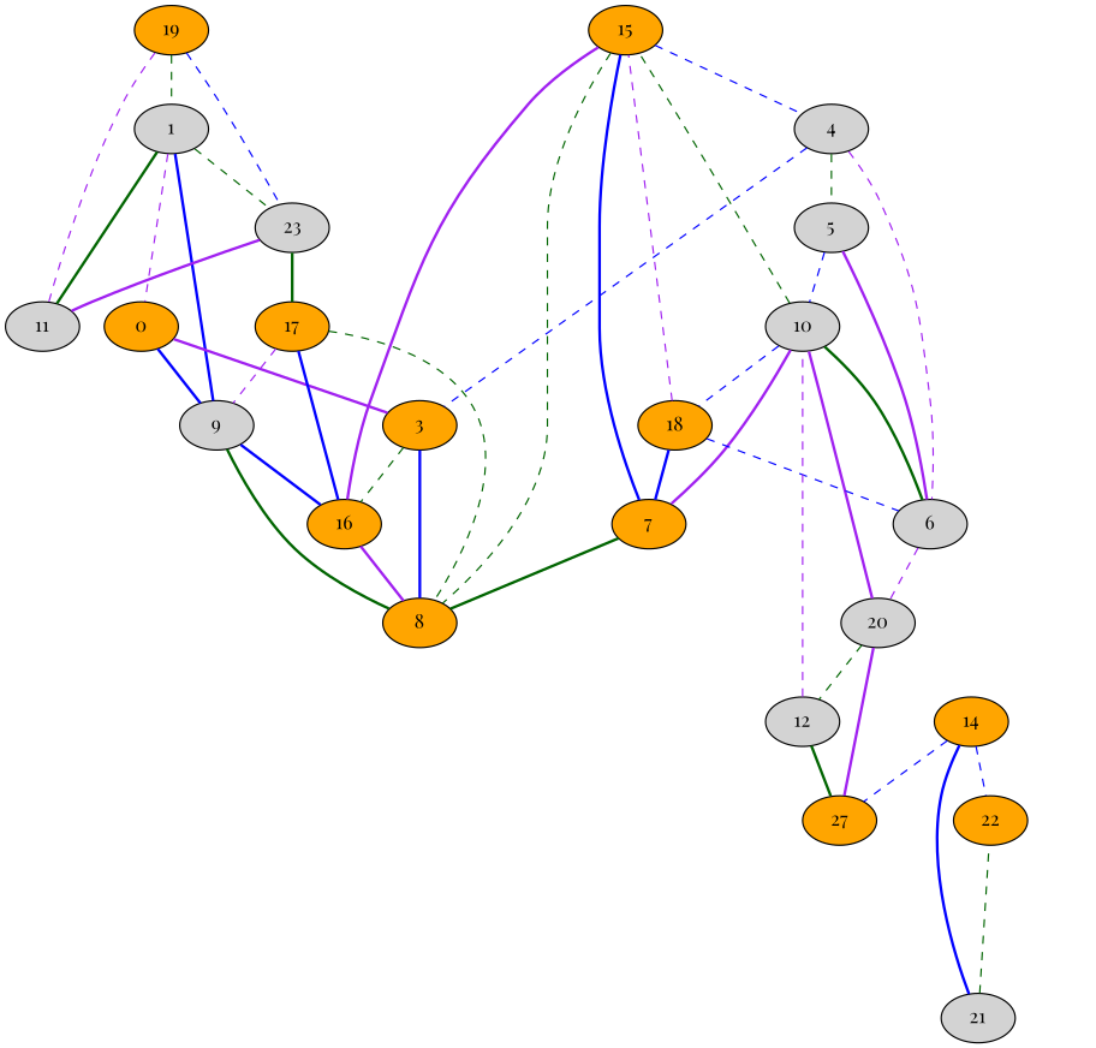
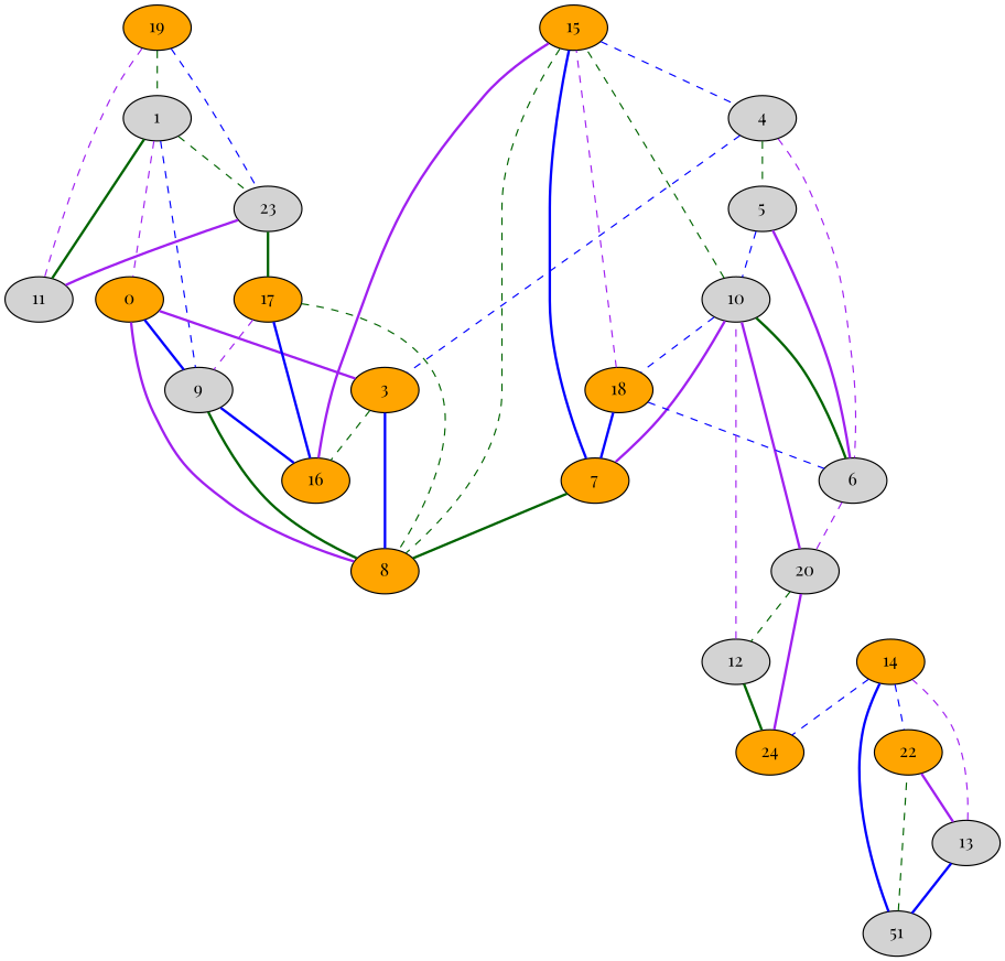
  graph {
    fontname="Playfair Display"
    node [aaLength=6 fillcolor=lightgrey fontname="Playfair Display" sequence=KQNLVIM style=filled type=1]
    edge [color=purple distance0=0.0 fontname="Playfair Display" frequency=1 style=dashed type0=3]
    1 [aaLength=14 sequence=PLRNEFRYFQRMTT type=0]
    n2 [aaLength=7 fillcolor=orange label=0 sequence=GKKTWFS type=0]
    9 [aaLength=7]
    23 [aaLength=3 sequence=MGI]
    3 [aaLength=5 fillcolor=orange sequence=IPEKN type=0]
    8 [fillcolor=orange sequence=GRINLV]
    16 [fillcolor=orange sequence=GRINLV]
    11 [aaLength=8 sequence=SLNCIVAV]
    17 [aaLength=7 fillcolor=orange]
    7 [aaLength=3 fillcolor=orange sequence=HFL]
    15 [aaLength=3 fillcolor=orange sequence=HFL]
    4 [aaLength=9 sequence=RSLDDALKL type=0]
    5 [sequence=EQPELA type=0]
    6 [aaLength=10 sequence=GGSSVYKEAM type=0]
    10 [sequence=KVDMVW]
    20 [aaLength=8 sequence=HLKLFVTR]
    18 [fillcolor=orange sequence=KVDMVW]
    12 [aaLength=8 sequence=HLKLFVTR]
-   24 [aaLength=2 fillcolor=orange sequence=DT label=27]
+   24 [aaLength=2 fillcolor=orange sequence=DT]
+   13 [aaLength=9 sequence=GIKYKFEVY]
    14 [aaLength=2 fillcolor=orange sequence=YK]
-   21 [aaLength=9 sequence=GIKYKFEVY]
+   21 [aaLength=9 sequence=GIKYKFEVY label=51]
    22 [aaLength=3 fillcolor=orange sequence=VQE]
    19 [aaLength=8 fillcolor=orange sequence=SLNCIVAV]
    1 -- n2 [distance0=29.84281 type0=1]
-   1 -- 9 [color=blue distance0=34.78749 style=bold]
+   1 -- 9 [color=blue distance0=34.78749]
    1 -- 23 [color=darkgreen distance0=30.88964 type0=2]
    n2 -- 9 [color=blue distance0=31.58241 style=bold]
    n2 -- 3 [distance0=13.87263 distance1=0.0 frequency=2 style=bold type0=1 type1=5]
    9 -- 8 [color=darkgreen distance0=23.0 style=bold type0=2]
    9 -- 16 [color=blue distance0=23.0 style=bold]
    23 -- 11 [distance0=11.0 style=bold type0=1]
    23 -- 17 [color=darkgreen distance0=29.0 style=bold type0=4]
    3 -- 8 [color=blue distance0=20.86175 style=bold type0=2]
    3 -- 16 [color=darkgreen distance0=20.86175 distance1=4.0 frequency=2 type1=4]
-   16 -- 8 [style=bold type0=5]
+   n2 -- 8 [style=bold type0=5]
    11 -- 1 [color=darkgreen distance0=36.59467 style=bold]
    17 -- 9 [type0=5]
    17 -- 8 [color=darkgreen distance0=23.0 type0=2]
    17 -- 16 [color=blue distance0=23.0 style=bold]
    7 -- 8 [color=darkgreen distance0=18.0 style=bold type0=2]
    7 -- 15 [color=blue style=bold type0=5]
    15 -- 8 [color=darkgreen distance0=18.0 type0=2]
    15 -- 16 [distance0=18.0 style=bold]
    15 -- 4 [color=blue distance0=1.0 type0=4]
    4 -- 3 [color=blue distance0=39.17588]
    4 -- 5 [color=darkgreen distance0=14.68307 distance1=1.0 frequency=2 type0=1 type1=4]
    4 -- 6 [distance0=25.51846 type0=2]
    5 -- 10 [color=blue distance0=37.75048 distance1=1.0 frequency=2 type1=4]
    6 -- 5 [distance0=21.5883 style=bold type0=1]
    6 -- 10 [color=darkgreen distance0=43.56006 style=bold]
    6 -- 20 [distance0=4.0 type0=4]
    10 -- 7 [distance0=21.0 style=bold type0=2]
    10 -- 15 [color=darkgreen distance0=21.0]
    10 -- 18 [color=blue type0=5]
    20 -- 10 [distance0=22.0 style=bold]
    20 -- 12 [color=darkgreen type0=5]
    20 -- 24 [distance0=15.0 style=bold type0=2]
    18 -- 7 [color=blue distance0=21.0 style=bold type0=2]
    18 -- 15 [distance0=21.0]
    18 -- 6 [color=blue distance0=2.0 type0=4]
    12 -- 10 [distance0=22.0]
    12 -- 24 [color=darkgreen distance0=15.0 distance1=7.0 frequency=2 style=bold type0=2 type1=4]
+   13 -- 14 [distance0=18.0]
+   13 -- 21 [color=blue distance1=0.0 frequency=2 style=bold type0=1 type1=5]
    14 -- 24 [color=blue distance0=11.0 type0=1]
    14 -- 22 [color=blue distance0=13.0 distance1=11.0 frequency=2 type0=2 type1=4]
    21 -- 14 [color=blue distance0=18.0 style=bold]
    21 -- 22 [color=darkgreen distance0=5.0 type0=2]
+   22 -- 13 [distance0=5.0 distance1=2.0 frequency=2 style=bold type0=1 type1=4]
    19 -- 1 [color=darkgreen distance0=36.59467]
    19 -- 23 [color=blue distance0=11.0 type0=2]
    19 -- 11 [type0=5]
  }
